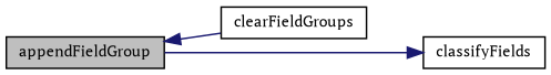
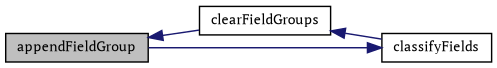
  digraph {
    fontname="PT Serif"
    rankdir=LR
    node [color=black fontname="PT Serif" fontsize=10 shape=record]
    edge [color=midnightblue dir=back fontname="PT Serif" fontsize=10 labelfontname=FreeSans labelfontsize=10 style=solid]
    n1 [fillcolor=grey75 fontcolor=black height=0.2 label=appendFieldGroup style=filled width=0.4]
    n2 [height=0.2 label=clearFieldGroups width=0.4]
    n3 [height=0.2 label=classifyFields width=0.4]
    n1 -> n2
+   n2 -> n3
    n3 -> n1
  }
